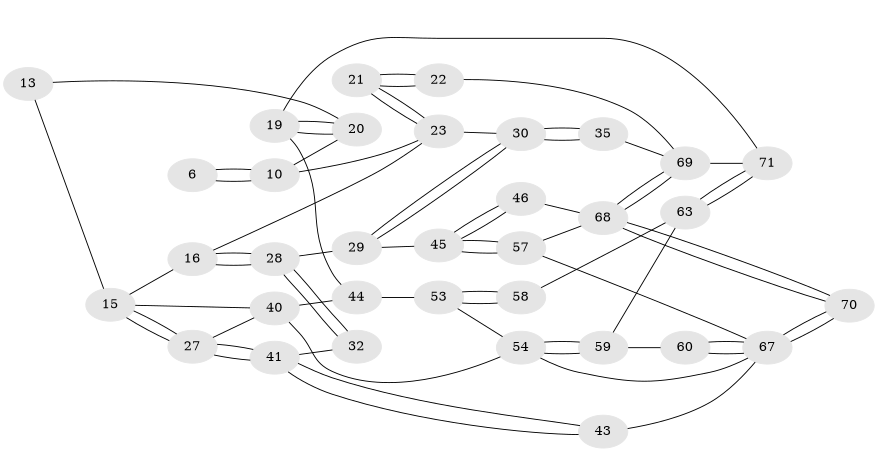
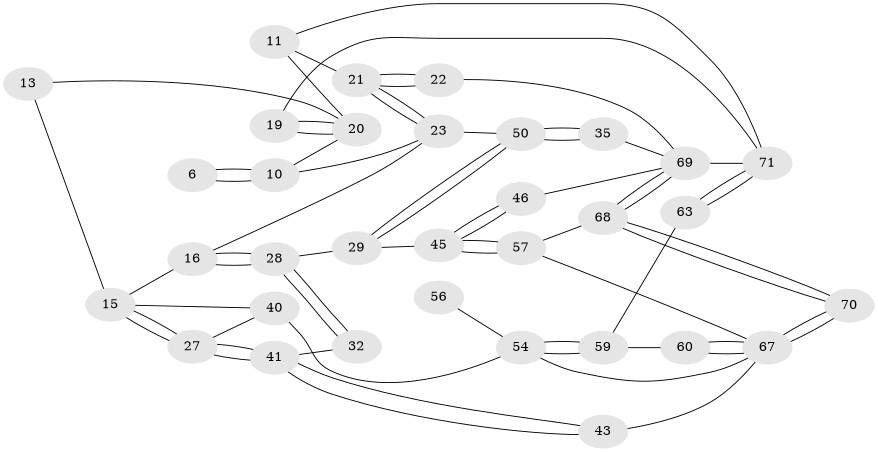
  graph {
    rankdir=LR
    node [color=gray90 style=filled]
    10 [super="+5"]
    6
    20 [super="+9"]
    23 [super="+17"]
-   30
+   30 [label=50]
+   11 [super="+7"]
    21 [super="+3+12"]
    71 [super="+49"]
    22
    13
    15 [super="+14"]
    16
    27
    40 [super="+26"]
    28
    n16 [label=41]
-   44 [super="+24"]
    54 [super="+41"]
    29
    32
    19
-   53 [super="+52"]
+   53 [super="+52" label=56]
    69 [super="+65+48"]
    35
    43
    45 [super="+34"]
    46 [super="+37"]
    57
    67 [super="+56+61"]
    59
    70
-   58 [super="+51"]
    68 [super="+66+64"]
    63 [super="+62+50"]
    60
    10 -- 20
    10 -- 23
    6 -- 10 [weight=2]
    6 -- 10
    23 -- 30
    30 -- 35
    30 -- 35
+   11 -- 20
+   11 -- 21 [weight=2]
+   11 -- 71 [weight=2]
    21 -- 23 [weight=2]
    21 -- 23
    21 -- 22 [weight=2]
    21 -- 22
    22 -- 69
    13 -- 20 [weight=2]
    13 -- 15
    15 -- 16
    15 -- 27
    15 -- 27
    15 -- 40
    16 -- 23
    16 -- 28
    16 -- 28
    27 -- 40
    27 -- n16
    27 -- n16
-   40 -- 44 [weight=2]
    40 -- 54
    28 -- 29
    28 -- 32
    28 -- 32
    n16 -- 32
    n16 -- 43
    n16 -- 43
-   44 -- 53
    54 -- 67
    54 -- 59
    54 -- 59
    29 -- 30
    29 -- 30
    29 -- 45
    19 -- 20
    19 -- 20
    19 -- 71
-   19 -- 44
    53 -- 54
-   53 -- 58 [weight=2]
-   53 -- 58
    69 -- 71
    35 -- 69 [weight=2]
    43 -- 67 [weight=2]
    45 -- 46 [weight=2]
    45 -- 46
    45 -- 57
    45 -- 57
-   46 -- 68 [weight=2]
+   46 -- 69 [weight=2]
    57 -- 67
    57 -- 68
    67 -- 70
    67 -- 70
    59 -- 63
    59 -- 60
-   58 -- 63 [weight=2]
    68 -- 69 [weight=3]
    68 -- 69
    68 -- 70
    68 -- 70
    63 -- 71 [weight=2]
    63 -- 71
    60 -- 67 [weight=2]
    60 -- 67
  }
